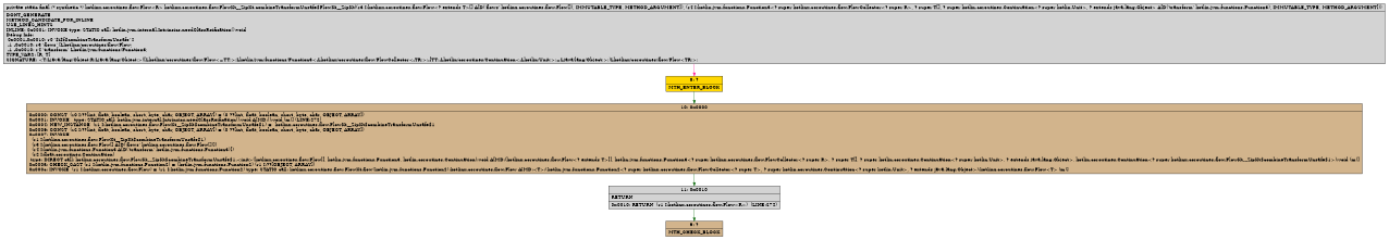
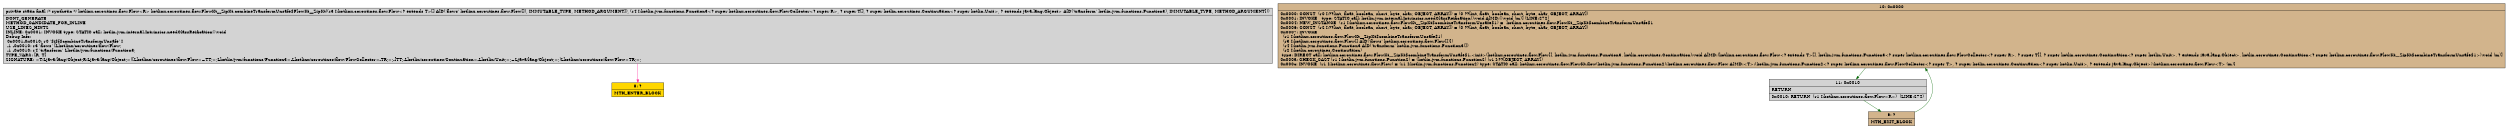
  digraph {
    node [fillcolor=tan shape=record style=filled]
    edge [color=darkgreen]
    n1 [fillcolor=gold label="{8\:\ ?|MTH_ENTER_BLOCK\l}"]
-   n2 [label="{10\:\ 0x0000|0x0000: CONST  (r0 I:??[int, float, boolean, short, byte, char, OBJECT, ARRAY]) = (0 ??[int, float, boolean, short, byte, char, OBJECT, ARRAY]) \l0x0001: INVOKE   type: STATIC call: kotlin.jvm.internal.Intrinsics.needClassReification():void A[MD:():void (m)] (LINE:272)\l0x0004: NEW_INSTANCE  (r1 I:kotlinx.coroutines.flow.FlowKt__ZipKt$combineTransformUnsafe$1) =  kotlinx.coroutines.flow.FlowKt__ZipKt$combineTransformUnsafe$1 \l0x0006: CONST  (r2 I:??[int, float, boolean, short, byte, char, OBJECT, ARRAY]) = (0 ??[int, float, boolean, short, byte, char, OBJECT, ARRAY]) \l0x0007: INVOKE  \l  (r1 I:kotlinx.coroutines.flow.FlowKt__ZipKt$combineTransformUnsafe$1)\l  (r3 I:kotlinx.coroutines.flow.Flow[] A[D('flows' kotlinx.coroutines.flow.Flow[])])\l  (r4 I:kotlin.jvm.functions.Function3 A[D('transform' kotlin.jvm.functions.Function3)])\l  (r2 I:float.coroutines.Continuation)\l type: DIRECT call: kotlinx.coroutines.flow.FlowKt__ZipKt$combineTransformUnsafe$1.\<init\>(kotlinx.coroutines.flow.Flow[], kotlin.jvm.functions.Function3, kotlin.coroutines.Continuation):void A[MD:(kotlinx.coroutines.flow.Flow\<? extends T\>[], kotlin.jvm.functions.Function3\<? super kotlinx.coroutines.flow.FlowCollector\<? super R\>, ? super T[], ? super kotlin.coroutines.Continuation\<? super kotlin.Unit\>, ? extends java.lang.Object\>, kotlin.coroutines.Continuation\<? super kotlinx.coroutines.flow.FlowKt__ZipKt$combineTransformUnsafe$1\>):void (m)]\l0x000a: CHECK_CAST (r1 I:kotlin.jvm.functions.Function2) = (kotlin.jvm.functions.Function2) (r1 I:??[OBJECT, ARRAY]) \l0x000c: INVOKE  (r1 I:kotlinx.coroutines.flow.Flow) = (r1 I:kotlin.jvm.functions.Function2) type: STATIC call: kotlinx.coroutines.flow.FlowKt.flow(kotlin.jvm.functions.Function2):kotlinx.coroutines.flow.Flow A[MD:\<T\>:(kotlin.jvm.functions.Function2\<? super kotlinx.coroutines.flow.FlowCollector\<? super T\>, ? super kotlin.coroutines.Continuation\<? super kotlin.Unit\>, ? extends java.lang.Object\>):kotlinx.coroutines.flow.Flow\<T\> (m)]\l}"]
+   n2 [label="{10\:\ 0x0000|0x0000: CONST  (r0 I:??[int, float, boolean, short, byte, char, OBJECT, ARRAY]) = (0 ??[int, float, boolean, short, byte, char, OBJECT, ARRAY]) \l0x0001: INVOKE   type: STATIC call: kotlin.jvm.internal.Intrinsics.needClassReification():void A[MD:():void (m)] (LINE:272)\l0x0004: NEW_INSTANCE  (r1 I:kotlinx.coroutines.flow.FlowKt__ZipKt$combineTransformUnsafe$1) =  kotlinx.coroutines.flow.FlowKt__ZipKt$combineTransformUnsafe$1 \l0x0006: CONST  (r2 I:??[int, float, boolean, short, byte, char, OBJECT, ARRAY]) = (0 ??[int, float, boolean, short, byte, char, OBJECT, ARRAY]) \l0x0007: INVOKE  \l  (r1 I:kotlinx.coroutines.flow.FlowKt__ZipKt$combineTransformUnsafe$1)\l  (r3 I:kotlinx.coroutines.flow.Flow[] A[D('flows' kotlinx.coroutines.flow.Flow[])])\l  (r4 I:kotlin.jvm.functions.Function3 A[D('transform' kotlin.jvm.functions.Function3)])\l  (r2 I:kotlin.coroutines.Continuation)\l type: DIRECT call: kotlinx.coroutines.flow.FlowKt__ZipKt$combineTransformUnsafe$1.\<init\>(kotlinx.coroutines.flow.Flow[], kotlin.jvm.functions.Function3, kotlin.coroutines.Continuation):void A[MD:(kotlinx.coroutines.flow.Flow\<? extends T\>[], kotlin.jvm.functions.Function3\<? super kotlinx.coroutines.flow.FlowCollector\<? super R\>, ? super T[], ? super kotlin.coroutines.Continuation\<? super kotlin.Unit\>, ? extends java.lang.Object\>, kotlin.coroutines.Continuation\<? super kotlinx.coroutines.flow.FlowKt__ZipKt$combineTransformUnsafe$1\>):void (m)]\l0x000a: CHECK_CAST (r1 I:kotlin.jvm.functions.Function2) = (kotlin.jvm.functions.Function2) (r1 I:??[OBJECT, ARRAY]) \l0x000c: INVOKE  (r1 I:kotlinx.coroutines.flow.Flow) = (r1 I:kotlin.jvm.functions.Function2) type: STATIC call: kotlinx.coroutines.flow.FlowKt.flow(kotlin.jvm.functions.Function2):kotlinx.coroutines.flow.Flow A[MD:\<T\>:(kotlin.jvm.functions.Function2\<? super kotlinx.coroutines.flow.FlowCollector\<? super T\>, ? super kotlin.coroutines.Continuation\<? super kotlin.Unit\>, ? extends java.lang.Object\>):kotlinx.coroutines.flow.Flow\<T\> (m)]\l}"]
    n3 [fillcolor=lightgrey label="{11\:\ 0x0010|RETURN\l|0x0010: RETURN  (r1 I:kotlinx.coroutines.flow.Flow\<R\>)  (LINE:274)\l}"]
-   n4 [label="{9\:\ ?|MTH_CHECK_BLOCK\l}"]
+   n4 [label="{9\:\ ?|MTH_EXIT_BLOCK\l}"]
    n5 [fillcolor=lightgrey label="{private static final \/* synthetic *\/ kotlinx.coroutines.flow.Flow\<R\> kotlinx.coroutines.flow.FlowKt__ZipKt.combineTransformUnsafe$FlowKt__ZipKt((r3 I:kotlinx.coroutines.flow.Flow\<? extends T\>[] A[D('flows' kotlinx.coroutines.flow.Flow[]), IMMUTABLE_TYPE, METHOD_ARGUMENT]), (r4 I:kotlin.jvm.functions.Function3\<? super kotlinx.coroutines.flow.FlowCollector\<? super R\>, ? super T[], ? super kotlin.coroutines.Continuation\<? super kotlin.Unit\>, ? extends java.lang.Object\> A[D('transform' kotlin.jvm.functions.Function3), IMMUTABLE_TYPE, METHOD_ARGUMENT]))  | DONT_GENERATE\lMETHOD_CANDIDATE_FOR_INLINE\lUSE_LINES_HINTS\lINLINE: 0x0001: INVOKE   type: STATIC call: kotlin.jvm.internal.Intrinsics.needClassReification():void\lDebug Info:\l  0x0001\-0x0010: r0 '$i$f$combineTransformUnsafe' I\l  \-1 \-0x0010: r3 'flows' [Lkotlinx\/coroutines\/flow\/Flow;\l  \-1 \-0x0010: r4 'transform' Lkotlin\/jvm\/functions\/Function3;\lTYPE_VARS: [R, T]\lSIGNATURE: \<T:Ljava\/lang\/Object;R:Ljava\/lang\/Object;\>([Lkotlinx\/coroutines\/flow\/Flow\<+TT;\>;Lkotlin\/jvm\/functions\/Function3\<\-Lkotlinx\/coroutines\/flow\/FlowCollector\<\-TR;\>;\-[TT;\-Lkotlin\/coroutines\/Continuation\<\-Lkotlin\/Unit;\>;+Ljava\/lang\/Object;\>;)Lkotlinx\/coroutines\/flow\/Flow\<TR;\>;\l}"]
-   n1 -> n2
+   n4 -> n2
    n2 -> n3
    n3 -> n4
    n5 -> n1 [color=deeppink]
  }
